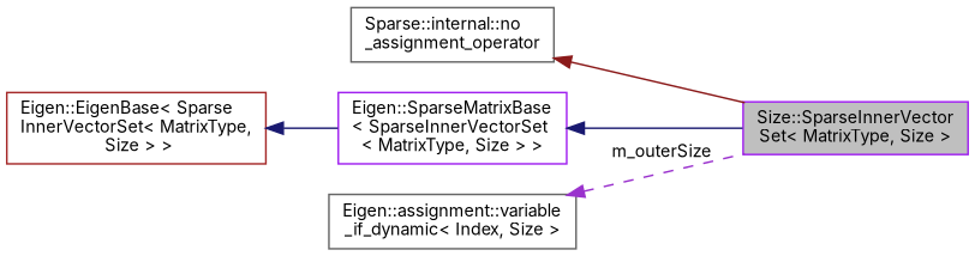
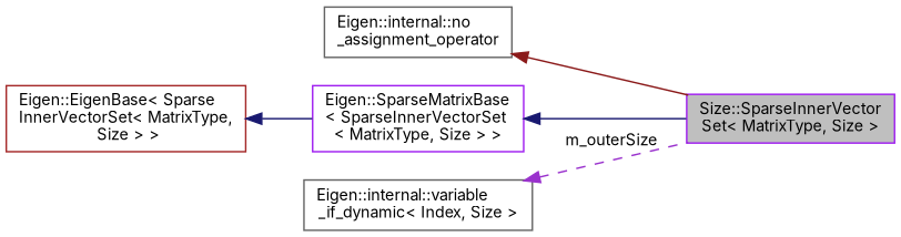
  digraph {
    fontname=Inter
    rankdir=LR
    node [color=purple fillcolor=white fontname=Inter fontsize=10 shape=record style=filled]
    edge [color=midnightblue dir=back fontname=Inter fontsize=10 labelfontname=Helvetica labelfontsize=10 style=solid]
    n1 [fillcolor=grey75 fontcolor=black height=0.2 label="Size::SparseInnerVector\lSet\< MatrixType, Size \>" width=0.4]
-   n2 [color=gray40 height=0.2 label="Sparse::internal::no\l_assignment_operator" width=0.4]
+   n2 [color=gray40 height=0.2 label="Eigen::internal::no\l_assignment_operator" width=0.4]
    n3 [height=0.2 label="Eigen::SparseMatrixBase\l\< SparseInnerVectorSet\l\< MatrixType, Size \> \>" width=0.4]
    n4 [color=brown height=0.2 label="Eigen::EigenBase\< Sparse\lInnerVectorSet\< MatrixType,\l Size \> \>" width=0.4]
-   n5 [color=gray40 height=0.2 label="Eigen::assignment::variable\l_if_dynamic\< Index, Size \>" width=0.4]
+   n5 [color=gray40 height=0.2 label="Eigen::internal::variable\l_if_dynamic\< Index, Size \>" width=0.4]
    n2 -> n1 [color=firebrick4]
    n3 -> n1
    n4 -> n3
    n5 -> n1 [color=darkorchid3 label=" m_outerSize" style=dashed]
  }
